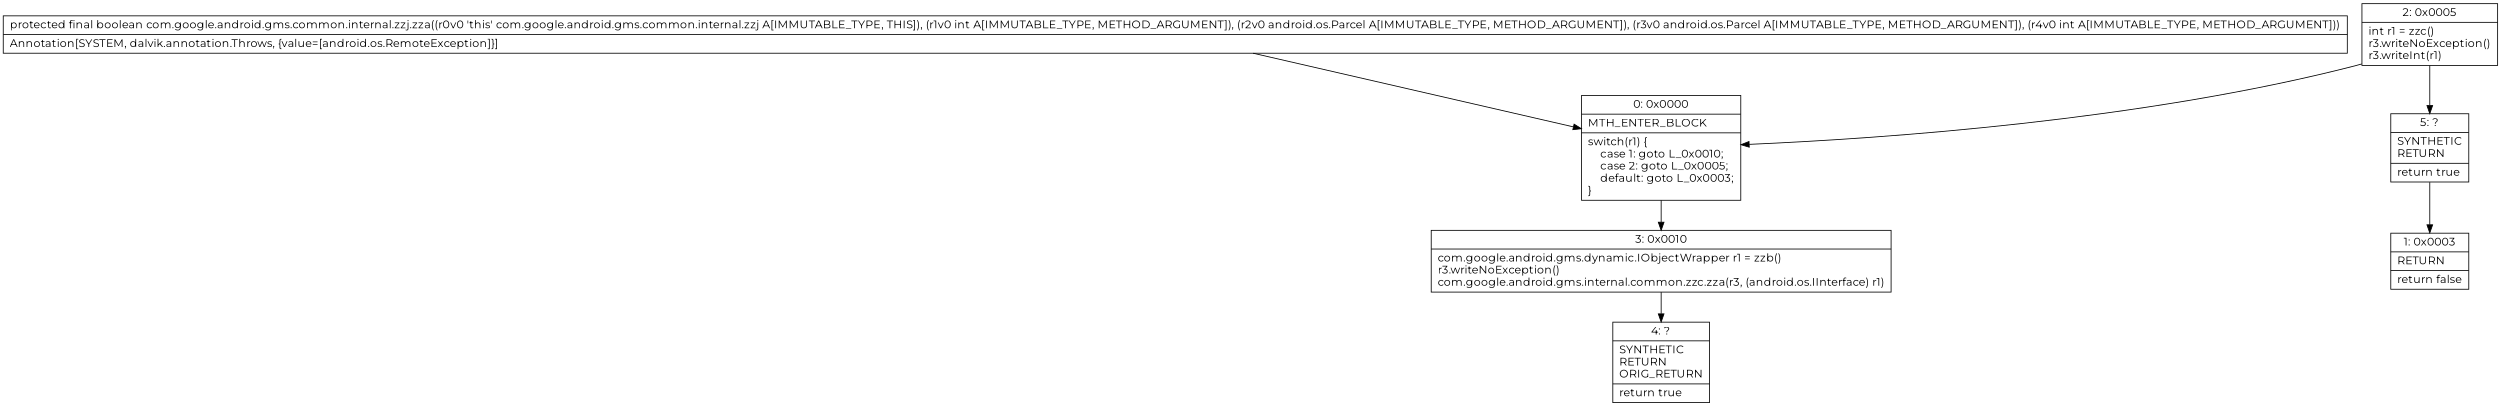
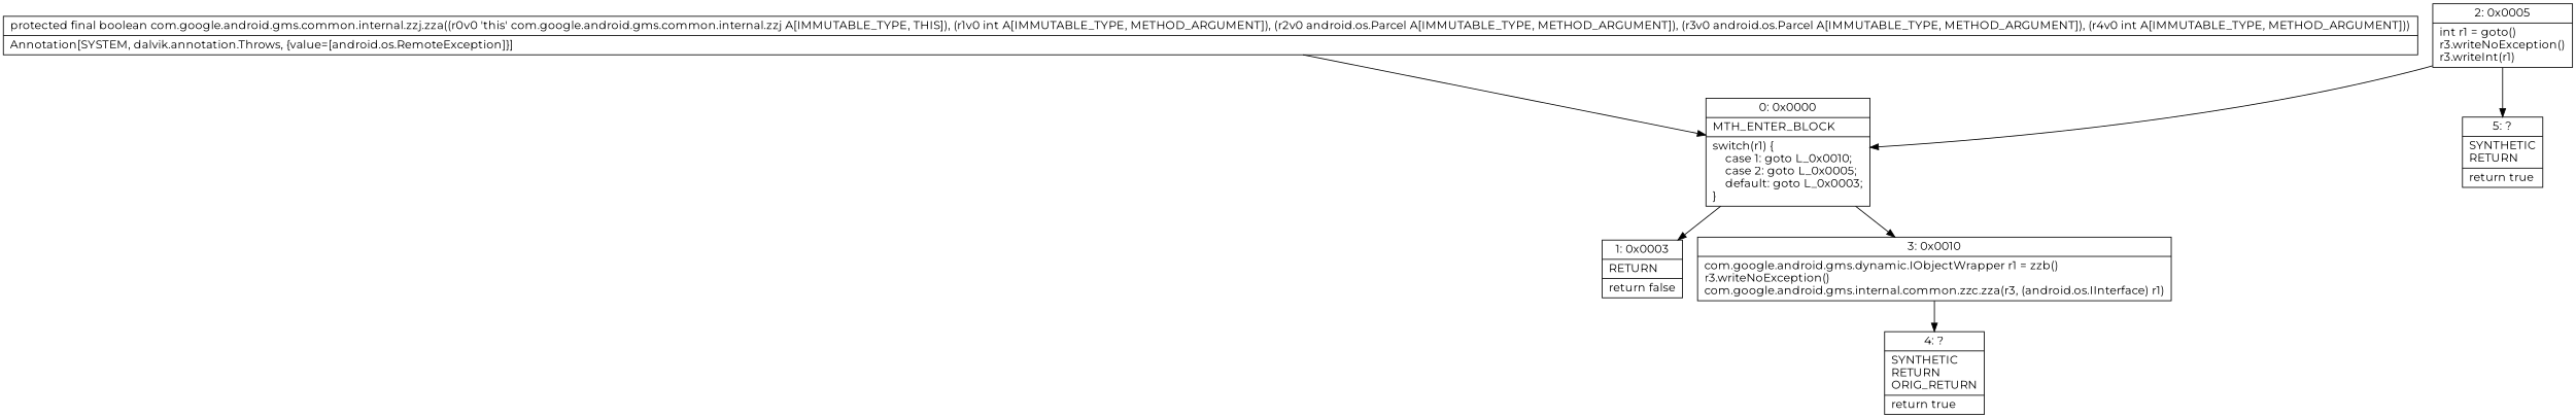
  digraph {
    fontname=Montserrat
    node [fontname=Montserrat shape=record]
    edge [fontname=Montserrat]
    n1 [label="{0\:\ 0x0000|MTH_ENTER_BLOCK\l|switch(r1) \{\l    case 1: goto L_0x0010;\l    case 2: goto L_0x0005;\l    default: goto L_0x0003;\l\}\l}"]
    n2 [label="{1\:\ 0x0003|RETURN\l|return false\l}"]
    n3 [label="{3\:\ 0x0010|com.google.android.gms.dynamic.IObjectWrapper r1 = zzb()\lr3.writeNoException()\lcom.google.android.gms.internal.common.zzc.zza(r3, (android.os.IInterface) r1)\l}"]
-   n4 [label="{2\:\ 0x0005|int r1 = zzc()\lr3.writeNoException()\lr3.writeInt(r1)\l}"]
+   n4 [label="{2\:\ 0x0005|int r1 = goto()\lr3.writeNoException()\lr3.writeInt(r1)\l}"]
    n5 [label="{5\:\ ?|SYNTHETIC\lRETURN\l|return true\l}"]
    n6 [label="{4\:\ ?|SYNTHETIC\lRETURN\lORIG_RETURN\l|return true\l}"]
    n7 [label="{protected final boolean com.google.android.gms.common.internal.zzj.zza((r0v0 'this' com.google.android.gms.common.internal.zzj A[IMMUTABLE_TYPE, THIS]), (r1v0 int A[IMMUTABLE_TYPE, METHOD_ARGUMENT]), (r2v0 android.os.Parcel A[IMMUTABLE_TYPE, METHOD_ARGUMENT]), (r3v0 android.os.Parcel A[IMMUTABLE_TYPE, METHOD_ARGUMENT]), (r4v0 int A[IMMUTABLE_TYPE, METHOD_ARGUMENT]))  | Annotation[SYSTEM, dalvik.annotation.Throws, \{value=[android.os.RemoteException]\}]\l}"]
-   n5 -> n2
+   n1 -> n2
    n1 -> n3
    n3 -> n6
    n4 -> n1
    n4 -> n5
    n7 -> n1
  }
